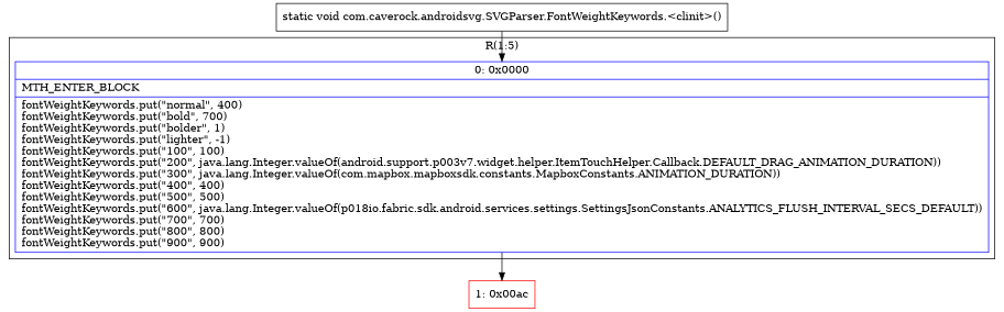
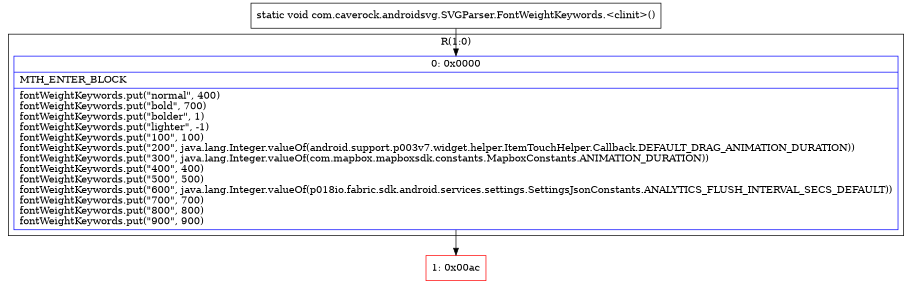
  digraph {
    node [shape=record]
    n1 [color=blue label="{0\:\ 0x0000|MTH_ENTER_BLOCK\l|fontWeightKeywords.put(\"normal\", 400)\lfontWeightKeywords.put(\"bold\", 700)\lfontWeightKeywords.put(\"bolder\", 1)\lfontWeightKeywords.put(\"lighter\", \-1)\lfontWeightKeywords.put(\"100\", 100)\lfontWeightKeywords.put(\"200\", java.lang.Integer.valueOf(android.support.p003v7.widget.helper.ItemTouchHelper.Callback.DEFAULT_DRAG_ANIMATION_DURATION))\lfontWeightKeywords.put(\"300\", java.lang.Integer.valueOf(com.mapbox.mapboxsdk.constants.MapboxConstants.ANIMATION_DURATION))\lfontWeightKeywords.put(\"400\", 400)\lfontWeightKeywords.put(\"500\", 500)\lfontWeightKeywords.put(\"600\", java.lang.Integer.valueOf(p018io.fabric.sdk.android.services.settings.SettingsJsonConstants.ANALYTICS_FLUSH_INTERVAL_SECS_DEFAULT))\lfontWeightKeywords.put(\"700\", 700)\lfontWeightKeywords.put(\"800\", 800)\lfontWeightKeywords.put(\"900\", 900)\l}"]
    n2 [color=red label="{1\:\ 0x00ac}"]
    n3 [label="{static void com.caverock.androidsvg.SVGParser.FontWeightKeywords.\<clinit\>() }"]
    subgraph cluster_1 {
-     label="R(1:5)"
+     label="R(1:0)"
      n1
    }
    n1 -> n2
    n3 -> n1
  }
